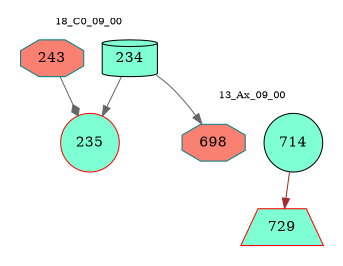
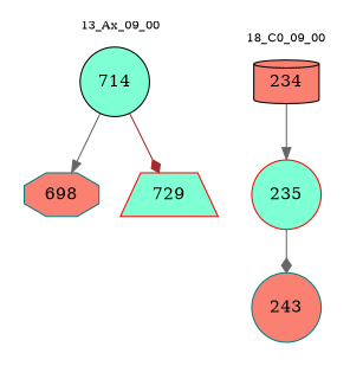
  digraph {
    node [color=black fillcolor=aquamarine shape=circle style=filled]
    edge [arrowhead=normal color=gray40]
    n1 [label=714]
    n2 [color=teal fillcolor=salmon label=698 shape=octagon]
    n3 [color=red label=729 shape=trapezium]
    n4 [color=red label=235]
-   n5 [label=234 shape=cylinder]
-   n6 [color=teal fillcolor=salmon label=243 shape=octagon]
+   n5 [fillcolor=salmon label=234 shape=cylinder]
+   n6 [color=teal fillcolor=salmon label=243]
    subgraph cluster_1 {
      color=white
      fontsize=10
      label="13_Ax_09_00"
      n1
      n2
      n3
    }
    subgraph cluster_2 {
      color=white
      fontsize=10
      label="18_C0_09_00"
      n4
      n5
      n6
    }
-   n5 -> n2
-   n1 -> n3 [color=brown]
-   n6 -> n4 [arrowhead=diamond]
+   n1 -> n2
+   n1 -> n3 [arrowhead=diamond color=brown]
+   n4 -> n6 [arrowhead=diamond]
    n5 -> n4
  }
